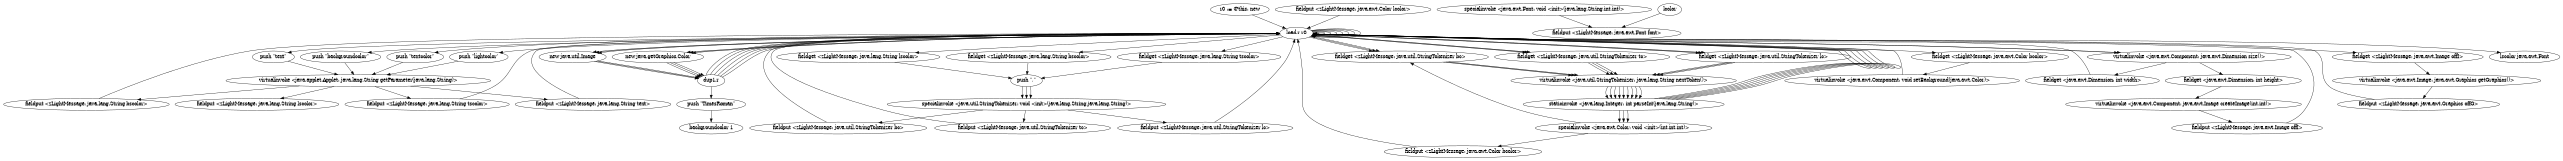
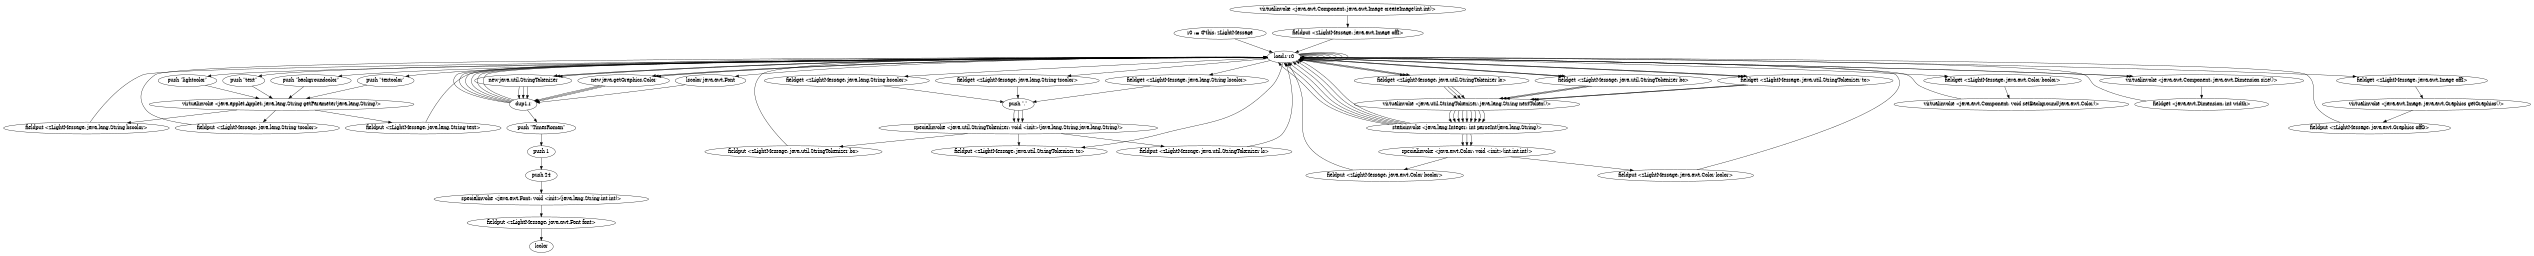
  digraph {
-   "r0 := @this: zLightMessage" [label="r0 := @this: new"]
+   "r0 := @this: zLightMessage"
    "load.r r0"
    "push \"backgroundcolor\""
-   "new java.util.StringTokenizer" [label="new java.util.Image"]
+   "new java.util.StringTokenizer"
    "fieldget <zLightMessage: java.lang.String bscolor>"
    n6 [label="new java.getGraphics.Color"]
    "fieldget <zLightMessage: java.util.StringTokenizer bc>"
    "fieldget <zLightMessage: java.awt.Color bcolor>"
    "push \"textcolor\""
    "fieldget <zLightMessage: java.lang.String tscolor>"
    "fieldget <zLightMessage: java.util.StringTokenizer tc>"
    "push \"lightcolor\""
    "fieldget <zLightMessage: java.lang.String lscolor>"
    "fieldget <zLightMessage: java.util.StringTokenizer lc>"
    "push \"text\""
    "virtualinvoke <java.awt.Component: java.awt.Dimension size()>"
    "fieldget <zLightMessage: java.awt.Image offI>"
    n18 [label="lscolor java.awt.Font"]
    "virtualinvoke <java.applet.Applet: java.lang.String getParameter(java.lang.String)>"
    "dup1.r"
    "push \",\""
    "virtualinvoke <java.util.StringTokenizer: java.lang.String nextToken()>"
    "virtualinvoke <java.awt.Component: void setBackground(java.awt.Color)>"
    "fieldget <java.awt.Dimension: int width>"
-   "fieldget <java.awt.Dimension: int height>"
    "virtualinvoke <java.awt.Image: java.awt.Graphics getGraphics()>"
    "fieldput <zLightMessage: java.lang.String bscolor>"
    "fieldput <zLightMessage: java.lang.String tscolor>"
-   "fieldput <zLightMessage: java.lang.String lscolor>"
    "fieldput <zLightMessage: java.lang.String text>"
    "push \"TimesRoman\""
-   "push 1" [label="backgroundcolor 1"]
+   "push 1"
    "specialinvoke <java.util.StringTokenizer: void <init>(java.lang.String,java.lang.String)>"
    "fieldput <zLightMessage: java.util.StringTokenizer bc>"
    "fieldput <zLightMessage: java.util.StringTokenizer tc>"
    "fieldput <zLightMessage: java.util.StringTokenizer lc>"
    "staticinvoke <java.lang.Integer: int parseInt(java.lang.String)>"
    "specialinvoke <java.awt.Color: void <init>(int,int,int)>"
    "fieldput <zLightMessage: java.awt.Color bcolor>"
    "fieldput <zLightMessage: java.awt.Color lcolor>"
    "virtualinvoke <java.awt.Component: java.awt.Image createImage(int,int)>"
    "fieldput <zLightMessage: java.awt.Image offI>"
    "fieldput <zLightMessage: java.awt.Graphics offG>"
+   "push 24"
    "specialinvoke <java.awt.Font: void <init>(java.lang.String,int,int)>"
    "fieldput <zLightMessage: java.awt.Font font>"
    n47 [label=lcolor]
    "r0 := @this: zLightMessage" -> "load.r r0"
    "load.r r0" -> "load.r r0"
    "load.r r0" -> "load.r r0"
    "load.r r0" -> "load.r r0"
    "load.r r0" -> "load.r r0"
    "load.r r0" -> "load.r r0"
    "load.r r0" -> "load.r r0"
    "load.r r0" -> "load.r r0"
    "load.r r0" -> "load.r r0"
    "load.r r0" -> "push \"backgroundcolor\""
    "load.r r0" -> "new java.util.StringTokenizer"
    "load.r r0" -> "new java.util.StringTokenizer"
    "load.r r0" -> "new java.util.StringTokenizer"
    "load.r r0" -> "fieldget <zLightMessage: java.lang.String bscolor>"
    "load.r r0" -> n6
    "load.r r0" -> n6
    "load.r r0" -> n6
    "load.r r0" -> "fieldget <zLightMessage: java.util.StringTokenizer bc>"
    "load.r r0" -> "fieldget <zLightMessage: java.util.StringTokenizer bc>"
    "load.r r0" -> "fieldget <zLightMessage: java.util.StringTokenizer bc>"
    "load.r r0" -> "fieldget <zLightMessage: java.awt.Color bcolor>"
    "load.r r0" -> "push \"textcolor\""
    "load.r r0" -> "fieldget <zLightMessage: java.lang.String tscolor>"
    "load.r r0" -> "fieldget <zLightMessage: java.util.StringTokenizer tc>"
    "load.r r0" -> "fieldget <zLightMessage: java.util.StringTokenizer tc>"
    "load.r r0" -> "fieldget <zLightMessage: java.util.StringTokenizer tc>"
    "load.r r0" -> "push \"lightcolor\""
    "load.r r0" -> "fieldget <zLightMessage: java.lang.String lscolor>"
    "load.r r0" -> "fieldget <zLightMessage: java.util.StringTokenizer lc>"
    "load.r r0" -> "fieldget <zLightMessage: java.util.StringTokenizer lc>"
    "load.r r0" -> "fieldget <zLightMessage: java.util.StringTokenizer lc>"
    "load.r r0" -> "push \"text\""
    "load.r r0" -> "virtualinvoke <java.awt.Component: java.awt.Dimension size()>"
    "load.r r0" -> "virtualinvoke <java.awt.Component: java.awt.Dimension size()>"
    "load.r r0" -> "fieldget <zLightMessage: java.awt.Image offI>"
    "load.r r0" -> n18
    "push \"backgroundcolor\"" -> "virtualinvoke <java.applet.Applet: java.lang.String getParameter(java.lang.String)>"
    "new java.util.StringTokenizer" -> "dup1.r"
    "new java.util.StringTokenizer" -> "dup1.r"
    "new java.util.StringTokenizer" -> "dup1.r"
    "fieldget <zLightMessage: java.lang.String bscolor>" -> "push \",\""
    n6 -> "dup1.r"
    n6 -> "dup1.r"
    n6 -> "dup1.r"
    "fieldget <zLightMessage: java.util.StringTokenizer bc>" -> "virtualinvoke <java.util.StringTokenizer: java.lang.String nextToken()>"
    "fieldget <zLightMessage: java.util.StringTokenizer bc>" -> "virtualinvoke <java.util.StringTokenizer: java.lang.String nextToken()>"
    "fieldget <zLightMessage: java.util.StringTokenizer bc>" -> "virtualinvoke <java.util.StringTokenizer: java.lang.String nextToken()>"
    "fieldget <zLightMessage: java.awt.Color bcolor>" -> "virtualinvoke <java.awt.Component: void setBackground(java.awt.Color)>"
    "push \"textcolor\"" -> "virtualinvoke <java.applet.Applet: java.lang.String getParameter(java.lang.String)>"
    "fieldget <zLightMessage: java.lang.String tscolor>" -> "push \",\""
    "fieldget <zLightMessage: java.util.StringTokenizer tc>" -> "virtualinvoke <java.util.StringTokenizer: java.lang.String nextToken()>"
    "fieldget <zLightMessage: java.util.StringTokenizer tc>" -> "virtualinvoke <java.util.StringTokenizer: java.lang.String nextToken()>"
    "fieldget <zLightMessage: java.util.StringTokenizer tc>" -> "virtualinvoke <java.util.StringTokenizer: java.lang.String nextToken()>"
    "push \"lightcolor\"" -> "virtualinvoke <java.applet.Applet: java.lang.String getParameter(java.lang.String)>"
    "fieldget <zLightMessage: java.lang.String lscolor>" -> "push \",\""
    "fieldget <zLightMessage: java.util.StringTokenizer lc>" -> "virtualinvoke <java.util.StringTokenizer: java.lang.String nextToken()>"
    "fieldget <zLightMessage: java.util.StringTokenizer lc>" -> "virtualinvoke <java.util.StringTokenizer: java.lang.String nextToken()>"
    "fieldget <zLightMessage: java.util.StringTokenizer lc>" -> "virtualinvoke <java.util.StringTokenizer: java.lang.String nextToken()>"
    "push \"text\"" -> "virtualinvoke <java.applet.Applet: java.lang.String getParameter(java.lang.String)>"
    "virtualinvoke <java.awt.Component: java.awt.Dimension size()>" -> "fieldget <java.awt.Dimension: int width>"
-   "virtualinvoke <java.awt.Component: java.awt.Dimension size()>" -> "fieldget <java.awt.Dimension: int height>"
    "fieldget <zLightMessage: java.awt.Image offI>" -> "virtualinvoke <java.awt.Image: java.awt.Graphics getGraphics()>"
+   n18 -> "dup1.r"
    "virtualinvoke <java.applet.Applet: java.lang.String getParameter(java.lang.String)>" -> "fieldput <zLightMessage: java.lang.String bscolor>"
    "virtualinvoke <java.applet.Applet: java.lang.String getParameter(java.lang.String)>" -> "fieldput <zLightMessage: java.lang.String tscolor>"
-   "virtualinvoke <java.applet.Applet: java.lang.String getParameter(java.lang.String)>" -> "fieldput <zLightMessage: java.lang.String lscolor>"
    "virtualinvoke <java.applet.Applet: java.lang.String getParameter(java.lang.String)>" -> "fieldput <zLightMessage: java.lang.String text>"
    "dup1.r" -> "load.r r0"
    "dup1.r" -> "load.r r0"
    "dup1.r" -> "load.r r0"
    "dup1.r" -> "load.r r0"
    "dup1.r" -> "load.r r0"
    "dup1.r" -> "load.r r0"
    "dup1.r" -> "push \"TimesRoman\""
    "push \",\"" -> "specialinvoke <java.util.StringTokenizer: void <init>(java.lang.String,java.lang.String)>"
    "push \",\"" -> "specialinvoke <java.util.StringTokenizer: void <init>(java.lang.String,java.lang.String)>"
    "push \",\"" -> "specialinvoke <java.util.StringTokenizer: void <init>(java.lang.String,java.lang.String)>"
    "virtualinvoke <java.util.StringTokenizer: java.lang.String nextToken()>" -> "staticinvoke <java.lang.Integer: int parseInt(java.lang.String)>"
    "virtualinvoke <java.util.StringTokenizer: java.lang.String nextToken()>" -> "staticinvoke <java.lang.Integer: int parseInt(java.lang.String)>"
    "virtualinvoke <java.util.StringTokenizer: java.lang.String nextToken()>" -> "staticinvoke <java.lang.Integer: int parseInt(java.lang.String)>"
    "virtualinvoke <java.util.StringTokenizer: java.lang.String nextToken()>" -> "staticinvoke <java.lang.Integer: int parseInt(java.lang.String)>"
    "virtualinvoke <java.util.StringTokenizer: java.lang.String nextToken()>" -> "staticinvoke <java.lang.Integer: int parseInt(java.lang.String)>"
    "virtualinvoke <java.util.StringTokenizer: java.lang.String nextToken()>" -> "staticinvoke <java.lang.Integer: int parseInt(java.lang.String)>"
    "virtualinvoke <java.util.StringTokenizer: java.lang.String nextToken()>" -> "staticinvoke <java.lang.Integer: int parseInt(java.lang.String)>"
    "virtualinvoke <java.util.StringTokenizer: java.lang.String nextToken()>" -> "staticinvoke <java.lang.Integer: int parseInt(java.lang.String)>"
    "virtualinvoke <java.util.StringTokenizer: java.lang.String nextToken()>" -> "staticinvoke <java.lang.Integer: int parseInt(java.lang.String)>"
    "virtualinvoke <java.awt.Component: void setBackground(java.awt.Color)>" -> "load.r r0"
    "fieldget <java.awt.Dimension: int width>" -> "load.r r0"
-   "fieldget <java.awt.Dimension: int height>" -> "virtualinvoke <java.awt.Component: java.awt.Image createImage(int,int)>"
    "virtualinvoke <java.awt.Image: java.awt.Graphics getGraphics()>" -> "fieldput <zLightMessage: java.awt.Graphics offG>"
    "fieldput <zLightMessage: java.lang.String bscolor>" -> "load.r r0"
    "fieldput <zLightMessage: java.lang.String tscolor>" -> "load.r r0"
    "fieldput <zLightMessage: java.lang.String text>" -> "load.r r0"
    "push \"TimesRoman\"" -> "push 1"
+   "push 1" -> "push 24"
    "specialinvoke <java.util.StringTokenizer: void <init>(java.lang.String,java.lang.String)>" -> "fieldput <zLightMessage: java.util.StringTokenizer bc>"
    "specialinvoke <java.util.StringTokenizer: void <init>(java.lang.String,java.lang.String)>" -> "fieldput <zLightMessage: java.util.StringTokenizer tc>"
    "specialinvoke <java.util.StringTokenizer: void <init>(java.lang.String,java.lang.String)>" -> "fieldput <zLightMessage: java.util.StringTokenizer lc>"
    "fieldput <zLightMessage: java.util.StringTokenizer bc>" -> "load.r r0"
-   "fieldput <zLightMessage: java.util.StringTokenizer tc>" -> "load.r r0"
+   "load.r r0" -> "fieldput <zLightMessage: java.util.StringTokenizer tc>"
    "fieldput <zLightMessage: java.util.StringTokenizer lc>" -> "load.r r0"
    "staticinvoke <java.lang.Integer: int parseInt(java.lang.String)>" -> "load.r r0"
    "staticinvoke <java.lang.Integer: int parseInt(java.lang.String)>" -> "load.r r0"
    "staticinvoke <java.lang.Integer: int parseInt(java.lang.String)>" -> "load.r r0"
    "staticinvoke <java.lang.Integer: int parseInt(java.lang.String)>" -> "load.r r0"
    "staticinvoke <java.lang.Integer: int parseInt(java.lang.String)>" -> "load.r r0"
    "staticinvoke <java.lang.Integer: int parseInt(java.lang.String)>" -> "load.r r0"
    "staticinvoke <java.lang.Integer: int parseInt(java.lang.String)>" -> "specialinvoke <java.awt.Color: void <init>(int,int,int)>"
    "staticinvoke <java.lang.Integer: int parseInt(java.lang.String)>" -> "specialinvoke <java.awt.Color: void <init>(int,int,int)>"
    "staticinvoke <java.lang.Integer: int parseInt(java.lang.String)>" -> "specialinvoke <java.awt.Color: void <init>(int,int,int)>"
    "specialinvoke <java.awt.Color: void <init>(int,int,int)>" -> "fieldput <zLightMessage: java.awt.Color bcolor>"
-   "specialinvoke <java.awt.Color: void <init>(int,int,int)>" -> "fieldget <zLightMessage: java.util.StringTokenizer bc>"
+   "specialinvoke <java.awt.Color: void <init>(int,int,int)>" -> "fieldput <zLightMessage: java.awt.Color lcolor>"
    "fieldput <zLightMessage: java.awt.Color bcolor>" -> "load.r r0"
    "fieldput <zLightMessage: java.awt.Color lcolor>" -> "load.r r0"
    "virtualinvoke <java.awt.Component: java.awt.Image createImage(int,int)>" -> "fieldput <zLightMessage: java.awt.Image offI>"
    "fieldput <zLightMessage: java.awt.Image offI>" -> "load.r r0"
    "fieldput <zLightMessage: java.awt.Graphics offG>" -> "load.r r0"
+   "push 24" -> "specialinvoke <java.awt.Font: void <init>(java.lang.String,int,int)>"
    "specialinvoke <java.awt.Font: void <init>(java.lang.String,int,int)>" -> "fieldput <zLightMessage: java.awt.Font font>"
-   n47 -> "fieldput <zLightMessage: java.awt.Font font>"
+   "fieldput <zLightMessage: java.awt.Font font>" -> n47
  }
